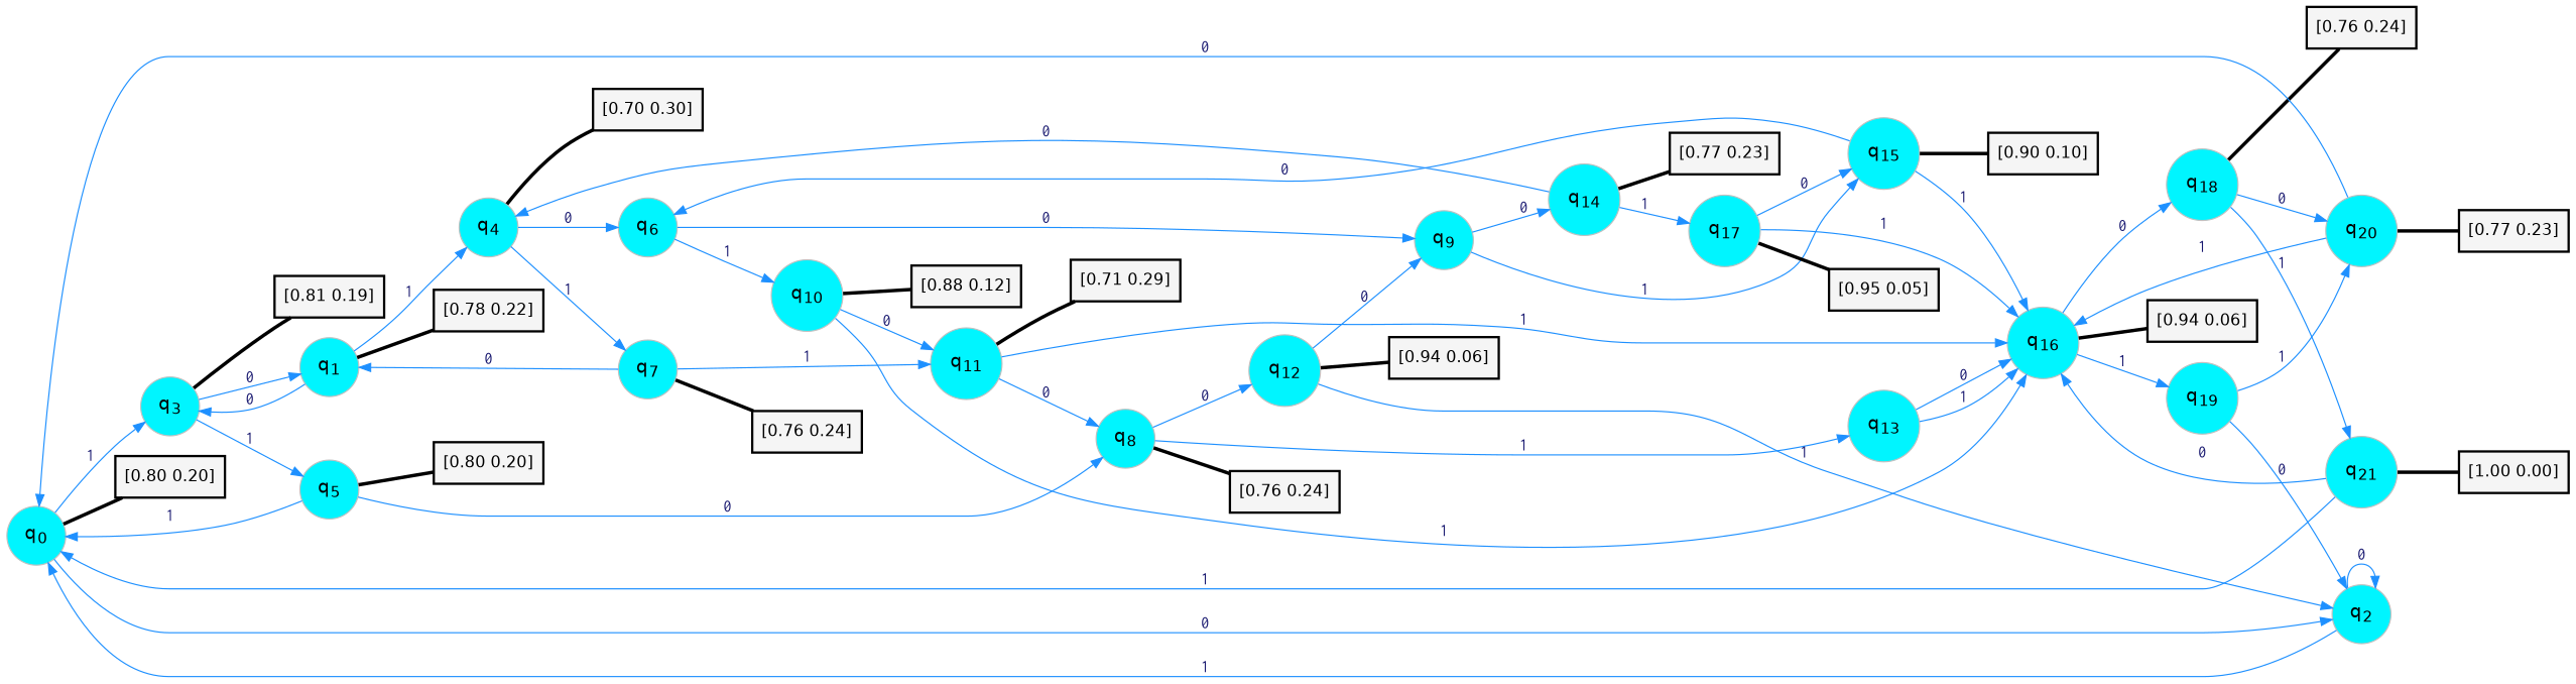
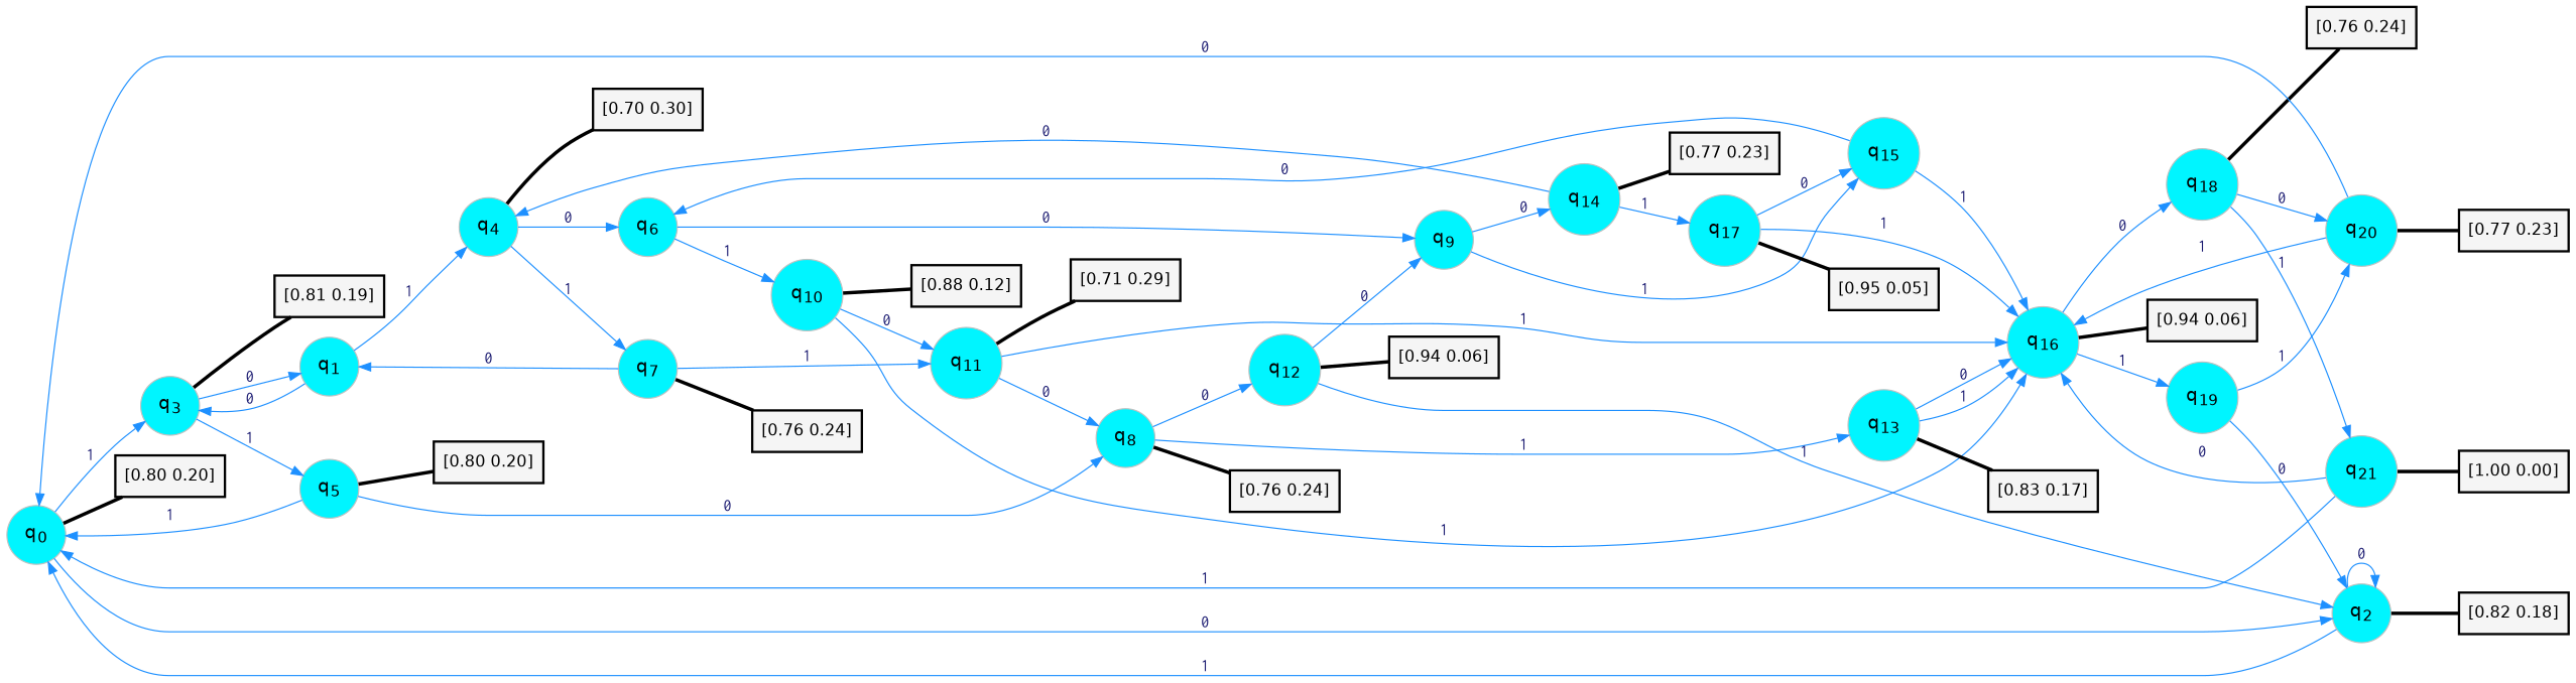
  digraph {
    rankdir=LR
    node [color=gray fillcolor=turquoise1 fontcolor=black fontname=Helvetica fontsize=16 fontweight=bold shape=circle style=filled]
    edge [arrowsize=1 color=dodgerblue1 fontcolor=midnightblue fontname=courier fontweight=bold penwidth=1 style=solid weight=20]
    n1 [label=<q<SUB>0</SUB>>]
    n2 [label=<q<SUB>2</SUB>>]
    n3 [label=<q<SUB>3</SUB>>]
    n4 [color=black fillcolor=whitesmoke fontsize=14 label="[0.80 0.20]" penwidth=2 shape=box]
+   n5 [color=black fillcolor=whitesmoke fontsize=14 label="[0.82 0.18]" penwidth=2 shape=box]
    n6 [label=<q<SUB>1</SUB>>]
    n7 [label=<q<SUB>5</SUB>>]
    n8 [color=black fillcolor=whitesmoke fontsize=14 label="[0.81 0.19]" penwidth=2 shape=box]
    n9 [label=<q<SUB>4</SUB>>]
-   n10 [color=black fillcolor=whitesmoke fontsize=14 label="[0.78 0.22]" penwidth=2 shape=box]
    n11 [label=<q<SUB>6</SUB>>]
    n12 [label=<q<SUB>7</SUB>>]
    n13 [color=black fillcolor=whitesmoke fontsize=14 label="[0.70 0.30]" penwidth=2 shape=box]
    n14 [label=<q<SUB>8</SUB>>]
    n15 [color=black fillcolor=whitesmoke fontsize=14 label="[0.80 0.20]" penwidth=2 shape=box]
    n16 [label=<q<SUB>9</SUB>>]
    n17 [label=<q<SUB>10</SUB>>]
    n18 [label=<q<SUB>11</SUB>>]
    n19 [color=black fillcolor=whitesmoke fontsize=14 label="[0.76 0.24]" penwidth=2 shape=box]
    n20 [label=<q<SUB>12</SUB>>]
    n21 [label=<q<SUB>13</SUB>>]
    n22 [color=black fillcolor=whitesmoke fontsize=14 label="[0.76 0.24]" penwidth=2 shape=box]
    n23 [label=<q<SUB>14</SUB>>]
    n24 [label=<q<SUB>15</SUB>>]
    n25 [label=<q<SUB>16</SUB>>]
    n26 [color=black fillcolor=whitesmoke fontsize=14 label="[0.88 0.12]" penwidth=2 shape=box]
    n27 [color=black fillcolor=whitesmoke fontsize=14 label="[0.71 0.29]" penwidth=2 shape=box]
    n28 [color=black fillcolor=whitesmoke fontsize=14 label="[0.94 0.06]" penwidth=2 shape=box]
+   n29 [color=black fillcolor=whitesmoke fontsize=14 label="[0.83 0.17]" penwidth=2 shape=box]
    n30 [label=<q<SUB>17</SUB>>]
    n31 [color=black fillcolor=whitesmoke fontsize=14 label="[0.77 0.23]" penwidth=2 shape=box]
-   n32 [color=black fillcolor=whitesmoke fontsize=14 label="[0.90 0.10]" penwidth=2 shape=box]
    n33 [label=<q<SUB>18</SUB>>]
    n34 [label=<q<SUB>19</SUB>>]
    n35 [color=black fillcolor=whitesmoke fontsize=14 label="[0.94 0.06]" penwidth=2 shape=box]
    n36 [color=black fillcolor=whitesmoke fontsize=14 label="[0.95 0.05]" penwidth=2 shape=box]
    n37 [label=<q<SUB>20</SUB>>]
    n38 [label=<q<SUB>21</SUB>>]
    n39 [color=black fillcolor=whitesmoke fontsize=14 label="[0.76 0.24]" penwidth=2 shape=box]
    n40 [color=black fillcolor=whitesmoke fontsize=14 label="[0.77 0.23]" penwidth=2 shape=box]
    n41 [color=black fillcolor=whitesmoke fontsize=14 label="[1.00 0.00]" penwidth=2 shape=box]
    n1 -> n2 [label=0]
    n1 -> n3 [label=1]
    n1 -> n4 [arrowhead=none color=black penwidth=3]
    n2 -> n1 [label=1]
    n2 -> n2 [label=0]
+   n2 -> n5 [arrowhead=none color=black penwidth=3]
    n3 -> n6 [label=0]
    n3 -> n7 [label=1]
    n3 -> n8 [arrowhead=none color=black penwidth=3]
    n6 -> n3 [label=0]
    n6 -> n9 [label=1]
-   n6 -> n10 [arrowhead=none color=black penwidth=3]
    n7 -> n1 [label=1]
    n7 -> n14 [label=0]
    n7 -> n15 [arrowhead=none color=black penwidth=3]
    n9 -> n11 [label=0]
    n9 -> n12 [label=1]
    n9 -> n13 [arrowhead=none color=black penwidth=3]
    n11 -> n16 [label=0]
    n11 -> n17 [label=1]
    n12 -> n6 [label=0]
    n12 -> n18 [label=1]
    n12 -> n19 [arrowhead=none color=black penwidth=3]
    n14 -> n20 [label=0]
    n14 -> n21 [label=1]
    n14 -> n22 [arrowhead=none color=black penwidth=3]
    n16 -> n23 [label=0]
    n16 -> n24 [label=1]
    n17 -> n18 [label=0]
    n17 -> n25 [label=1]
    n17 -> n26 [arrowhead=none color=black penwidth=3]
    n18 -> n14 [label=0]
    n18 -> n25 [label=1]
    n18 -> n27 [arrowhead=none color=black penwidth=3]
    n20 -> n2 [label=1]
    n20 -> n16 [label=0]
    n20 -> n28 [arrowhead=none color=black penwidth=3]
    n21 -> n25 [label=0]
    n21 -> n25 [label=1]
+   n21 -> n29 [arrowhead=none color=black penwidth=3]
    n23 -> n9 [label=0]
    n23 -> n30 [label=1]
    n23 -> n31 [arrowhead=none color=black penwidth=3]
    n24 -> n11 [label=0]
    n24 -> n25 [label=1]
-   n24 -> n32 [arrowhead=none color=black penwidth=3]
    n25 -> n33 [label=0]
    n25 -> n34 [label=1]
    n25 -> n35 [arrowhead=none color=black penwidth=3]
    n30 -> n24 [label=0]
    n30 -> n25 [label=1]
    n30 -> n36 [arrowhead=none color=black penwidth=3]
    n33 -> n37 [label=0]
    n33 -> n38 [label=1]
    n33 -> n39 [arrowhead=none color=black penwidth=3]
    n34 -> n2 [label=0]
    n34 -> n37 [label=1]
    n37 -> n1 [label=0]
    n37 -> n25 [label=1]
    n37 -> n40 [arrowhead=none color=black penwidth=3]
    n38 -> n1 [label=1]
    n38 -> n25 [label=0]
    n38 -> n41 [arrowhead=none color=black penwidth=3]
  }
